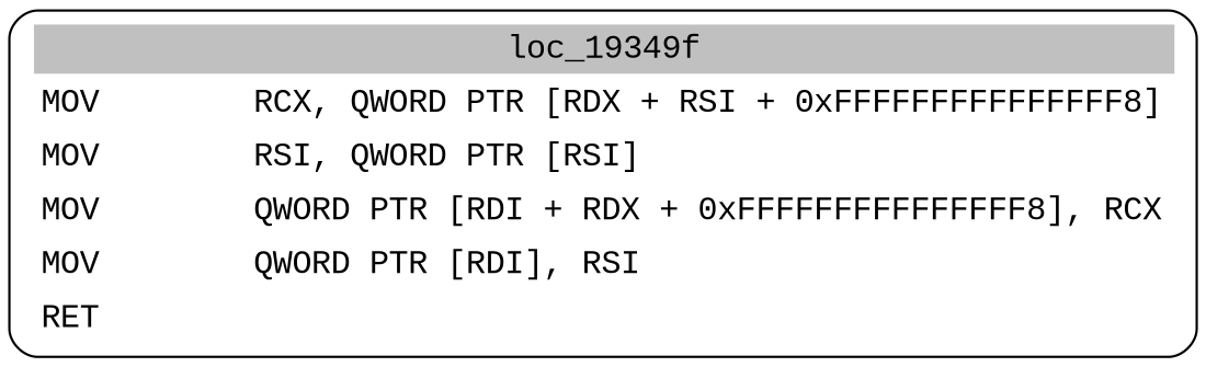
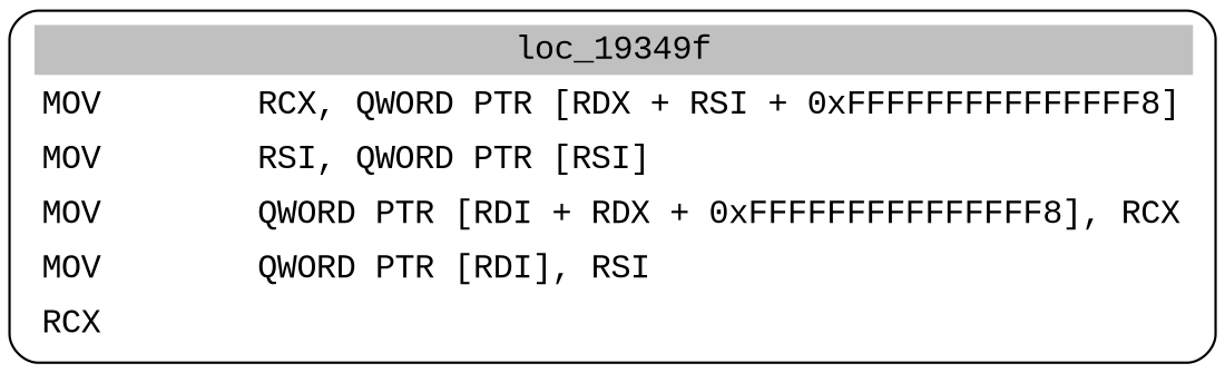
  digraph {
-   n1 [fontname="Courier New" label=<<table border="0" cellborder="0" cellpadding="3"><tr><td align="center" colspan="2" bgcolor="grey">loc_19349f</td></tr><tr><td align="left">MOV        RCX, QWORD PTR [RDX + RSI + 0xFFFFFFFFFFFFFFF8]</td></tr><tr><td align="left">MOV        RSI, QWORD PTR [RSI]</td></tr><tr><td align="left">MOV        QWORD PTR [RDI + RDX + 0xFFFFFFFFFFFFFFF8], RCX</td></tr><tr><td align="left">MOV        QWORD PTR [RDI], RSI</td></tr><tr><td align="left">RET        </td></tr></table>> shape=Mrecord]
+   n1 [fontname="Courier New" label=<<table border="0" cellborder="0" cellpadding="3"><tr><td align="center" colspan="2" bgcolor="grey">loc_19349f</td></tr><tr><td align="left">MOV        RCX, QWORD PTR [RDX + RSI + 0xFFFFFFFFFFFFFFF8]</td></tr><tr><td align="left">MOV        RSI, QWORD PTR [RSI]</td></tr><tr><td align="left">MOV        QWORD PTR [RDI + RDX + 0xFFFFFFFFFFFFFFF8], RCX</td></tr><tr><td align="left">MOV        QWORD PTR [RDI], RSI</td></tr><tr><td align="left">RCX        </td></tr></table>> shape=Mrecord]
  }
